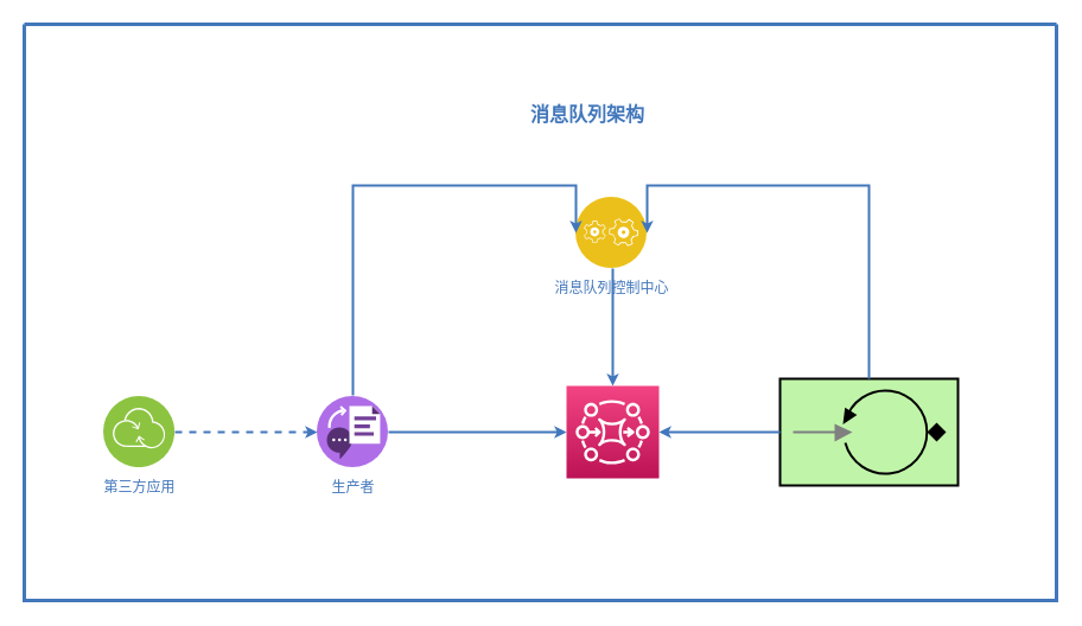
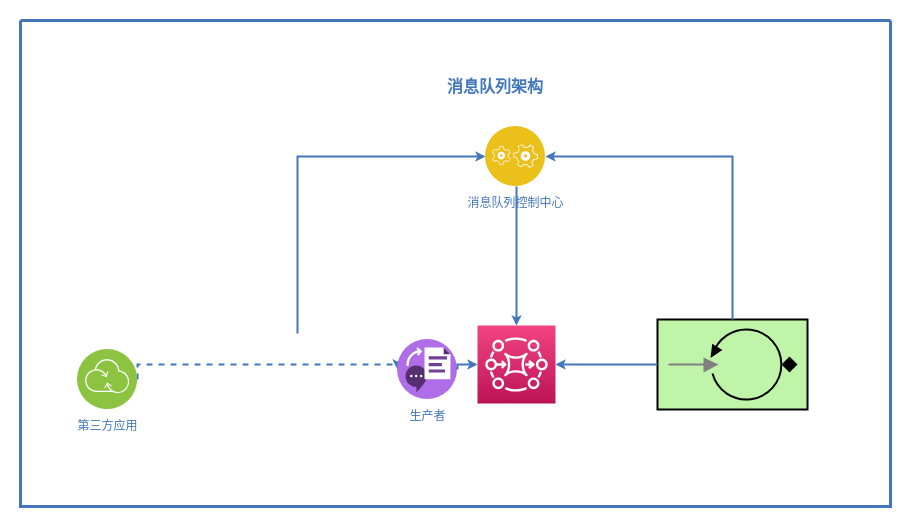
  <mxCell id="0" />
  <mxCell id="1" parent="0" />
  <mxCell id="2" value="" style="swimlane;shadow=0;strokeColor=#4277BB;fillColor=#ffffff;fontColor=none;align=right;startSize=0;collapsible=0;noLabel=1;strokeWidth=3;" parent="1" vertex="1"><mxGeometry x="20" y="20" width="870" height="486" as="geometry" /></mxCell>
  <mxCell id="3" style="edgeStyle=elbowEdgeStyle;rounded=0;elbow=vertical;html=1;entryX=0;entryY=0.5;labelBackgroundColor=#ffffff;startArrow=none;startFill=0;startSize=4;endArrow=classic;endFill=1;endSize=4;jettySize=auto;orthogonalLoop=1;strokeColor=#4277BB;strokeWidth=2;fontSize=12;fontColor=#4277BB;exitX=1;exitY=0.5;entryDx=0;entryDy=0;exitDx=0;exitDy=0;dashed=1;" parent="2" source="6" target="7" edge="1"><mxGeometry relative="1" as="geometry"><Array as="points"><mxPoint x="187" y="344" /></Array><mxPoint x="818" y="396.118" as="targetPoint" /></mxGeometry></mxCell>
- <mxCell id="4" value="消息队列架构" style="text;html=1;align=left;verticalAlign=middle;fontColor=#4277BB;shadow=0;dashed=0;strokeColor=none;fillColor=none;labelBackgroundColor=none;fontStyle=1;fontSize=16;spacingLeft=5;" parent="2" vertex="1"><mxGeometry x="420" y="66" width="110" height="20" as="geometry" /></mxCell>
- <mxCell id="5" value="消息队列控制中心" style="aspect=fixed;perimeter=ellipsePerimeter;html=1;align=center;shadow=0;dashed=0;image;image=img/lib/ibm/applications/application_logic.svg;labelBackgroundColor=#ffffff;strokeColor=#4277BB;strokeWidth=2;fillColor=none;gradientColor=none;fontSize=12;fontColor=#4277BB;spacingTop=3;" parent="2" vertex="1"><mxGeometry x="465" y="146" width="60" height="60" as="geometry" /></mxCell>
- <mxCell id="6" value="第三方应用" style="aspect=fixed;perimeter=ellipsePerimeter;html=1;align=center;shadow=0;dashed=0;image;image=img/lib/ibm/infrastructure/transformation_connectivity.svg;labelBackgroundColor=#ffffff;strokeColor=#4277BB;strokeWidth=2;fillColor=none;gradientColor=none;fontSize=12;fontColor=#4277BB;spacingTop=3;" parent="2" vertex="1"><mxGeometry x="67" y="314" width="60" height="60" as="geometry" /></mxCell>
- <mxCell id="7" value="生产者" style="aspect=fixed;perimeter=ellipsePerimeter;html=1;align=center;shadow=0;dashed=0;image;image=img/lib/ibm/miscellaneous/text_to_speech.svg;labelBackgroundColor=#ffffff;strokeColor=#4277BB;strokeWidth=2;fillColor=none;gradientColor=none;fontSize=12;fontColor=#4277BB;spacingTop=3;" parent="2" vertex="1"><mxGeometry x="247" y="314" width="60" height="60" as="geometry" /></mxCell>
+ <mxCell id="4" value="消息队列架构" style="text;html=1;align=left;verticalAlign=middle;fontColor=#4277BB;shadow=0;dashed=0;strokeColor=none;fillColor=none;labelBackgroundColor=none;fontStyle=1;fontSize=16;spacingLeft=5;" parent="2" vertex="1"><mxGeometry x="420" y="56" width="110" height="20" as="geometry" /></mxCell>
+ <mxCell id="5" value="消息队列控制中心" style="aspect=fixed;perimeter=ellipsePerimeter;html=1;align=center;shadow=0;dashed=0;image;image=img/lib/ibm/applications/application_logic.svg;labelBackgroundColor=#ffffff;strokeColor=#4277BB;strokeWidth=2;fillColor=none;gradientColor=none;fontSize=12;fontColor=#4277BB;spacingTop=3;" parent="2" vertex="1"><mxGeometry x="465" y="106" width="60" height="60" as="geometry" /></mxCell>
+ <mxCell id="6" value="第三方应用" style="aspect=fixed;perimeter=ellipsePerimeter;html=1;align=center;shadow=0;dashed=0;image;image=img/lib/ibm/infrastructure/transformation_connectivity.svg;labelBackgroundColor=#ffffff;strokeColor=#4277BB;strokeWidth=2;fillColor=none;gradientColor=none;fontSize=12;fontColor=#4277BB;spacingTop=3;" parent="2" vertex="1"><mxGeometry x="57" y="329" width="60" height="60" as="geometry" /></mxCell>
+ <mxCell id="7" value="生产者" style="aspect=fixed;perimeter=ellipsePerimeter;html=1;align=center;shadow=0;dashed=0;image;image=img/lib/ibm/miscellaneous/text_to_speech.svg;labelBackgroundColor=#ffffff;strokeColor=#4277BB;strokeWidth=2;fillColor=none;gradientColor=none;fontSize=12;fontColor=#4277BB;spacingTop=3;" parent="2" vertex="1"><mxGeometry x="377" y="319" width="60" height="60" as="geometry" /></mxCell>
  <mxCell id="8" value="" style="fillColor=#c0f5a9;dashed=0;outlineConnect=0;strokeWidth=2;html=1;align=center;fontSize=8;verticalLabelPosition=bottom;verticalAlign=top;shape=mxgraph.eip.polling_consumer;" vertex="1" parent="2"><mxGeometry x="637" y="299" width="150" height="90" as="geometry" /></mxCell>
  <mxCell id="9" value="" style="points=[[0,0,0],[0.25,0,0],[0.5,0,0],[0.75,0,0],[1,0,0],[0,1,0],[0.25,1,0],[0.5,1,0],[0.75,1,0],[1,1,0],[0,0.25,0],[0,0.5,0],[0,0.75,0],[1,0.25,0],[1,0.5,0],[1,0.75,0]];outlineConnect=0;fontColor=#232F3E;gradientColor=#F34482;gradientDirection=north;fillColor=#BC1356;strokeColor=#ffffff;dashed=0;verticalLabelPosition=bottom;verticalAlign=top;align=center;html=1;fontSize=12;fontStyle=0;aspect=fixed;shape=mxgraph.aws4.resourceIcon;resIcon=mxgraph.aws4.mq;" vertex="1" parent="2"><mxGeometry x="457" y="305" width="78" height="78" as="geometry" /></mxCell>
  <mxCell id="10" style="edgeStyle=elbowEdgeStyle;rounded=0;elbow=vertical;html=1;labelBackgroundColor=#ffffff;startArrow=none;startFill=0;startSize=4;endArrow=classic;endFill=1;endSize=4;jettySize=auto;orthogonalLoop=1;strokeColor=#4277BB;strokeWidth=2;fontSize=12;fontColor=#4277BB;exitX=1;exitY=0.5;exitDx=0;exitDy=0;" edge="1" parent="2" source="7" target="9"><mxGeometry relative="1" as="geometry"><Array as="points"><mxPoint x="397" y="344" /></Array><mxPoint x="271.416" y="166.003" as="sourcePoint" /><mxPoint x="437" y="344" as="targetPoint" /></mxGeometry></mxCell>
  <mxCell id="11" style="edgeStyle=elbowEdgeStyle;rounded=0;elbow=vertical;html=1;labelBackgroundColor=#ffffff;startArrow=none;startFill=0;startSize=4;endArrow=classic;endFill=1;endSize=4;jettySize=auto;orthogonalLoop=1;strokeColor=#4277BB;strokeWidth=2;fontSize=12;fontColor=#4277BB;entryX=0;entryY=0.5;entryDx=0;entryDy=0;" edge="1" parent="2" target="5"><mxGeometry relative="1" as="geometry"><Array as="points"><mxPoint x="357" y="136" /></Array><mxPoint x="277" y="313" as="sourcePoint" /><mxPoint x="427" y="313" as="targetPoint" /></mxGeometry></mxCell>
  <mxCell id="12" style="edgeStyle=elbowEdgeStyle;rounded=0;elbow=vertical;html=1;labelBackgroundColor=#ffffff;startArrow=none;startFill=0;startSize=4;endArrow=classic;endFill=1;endSize=4;jettySize=auto;orthogonalLoop=1;strokeColor=#4277BB;strokeWidth=2;fontSize=12;fontColor=#4277BB;exitX=0;exitY=0.5;exitDx=0;exitDy=0;exitPerimeter=0;entryX=1;entryY=0.5;entryDx=0;entryDy=0;entryPerimeter=0;" edge="1" parent="2" source="8" target="9"><mxGeometry relative="1" as="geometry"><Array as="points"><mxPoint x="590" y="344" /></Array><mxPoint x="510" y="436" as="sourcePoint" /><mxPoint x="660" y="436" as="targetPoint" /></mxGeometry></mxCell>
  <mxCell id="13" style="edgeStyle=elbowEdgeStyle;rounded=0;elbow=vertical;html=1;labelBackgroundColor=#ffffff;startArrow=none;startFill=0;startSize=4;endArrow=classic;endFill=1;endSize=4;jettySize=auto;orthogonalLoop=1;strokeColor=#4277BB;strokeWidth=2;fontSize=12;fontColor=#4277BB;entryX=1;entryY=0.5;entryDx=0;entryDy=0;exitX=0.5;exitY=0;exitDx=0;exitDy=0;exitPerimeter=0;" edge="1" parent="2" source="8" target="5"><mxGeometry relative="1" as="geometry"><Array as="points"><mxPoint x="610" y="136" /></Array><mxPoint x="720" y="283.0" as="sourcePoint" /><mxPoint x="890" y="106" as="targetPoint" /></mxGeometry></mxCell>
  <mxCell id="14" style="edgeStyle=elbowEdgeStyle;rounded=0;elbow=vertical;html=1;labelBackgroundColor=#ffffff;startArrow=none;startFill=0;startSize=4;endArrow=classic;endFill=1;endSize=4;jettySize=auto;orthogonalLoop=1;strokeColor=#4277BB;strokeWidth=2;fontSize=12;fontColor=#4277BB;entryX=0.5;entryY=0;entryDx=0;entryDy=0;entryPerimeter=0;" edge="1" parent="2" source="5" target="9"><mxGeometry relative="1" as="geometry"><Array as="points"><mxPoint x="496" y="216" /><mxPoint x="480" y="236" /></Array><mxPoint x="722" y="309" as="sourcePoint" /><mxPoint x="517" y="146" as="targetPoint" /></mxGeometry></mxCell>
